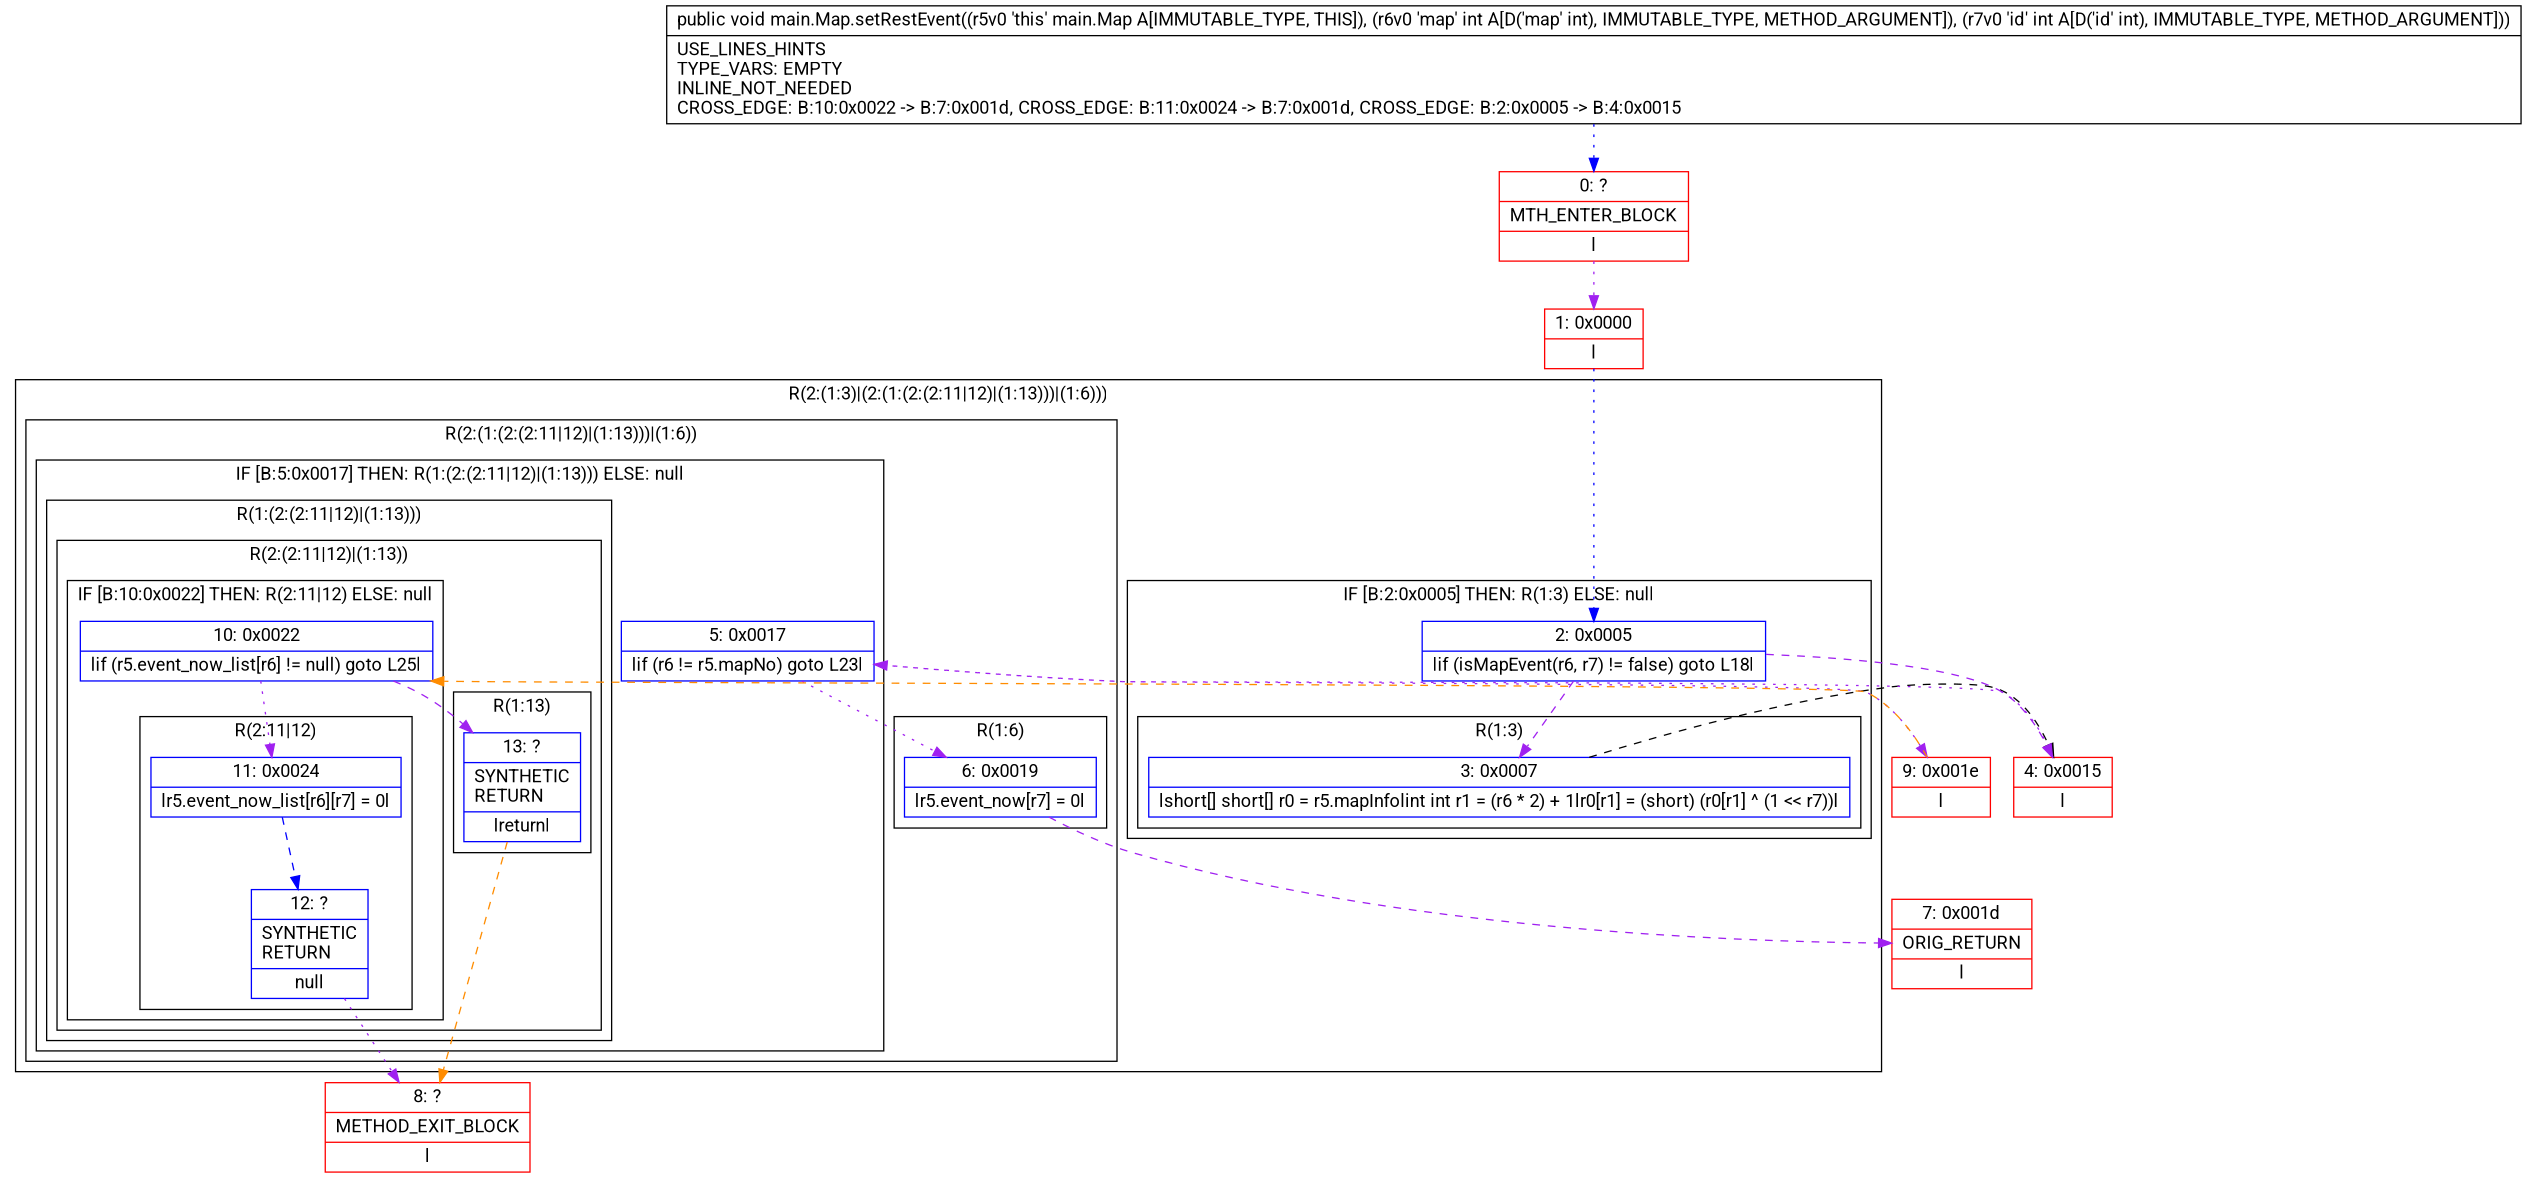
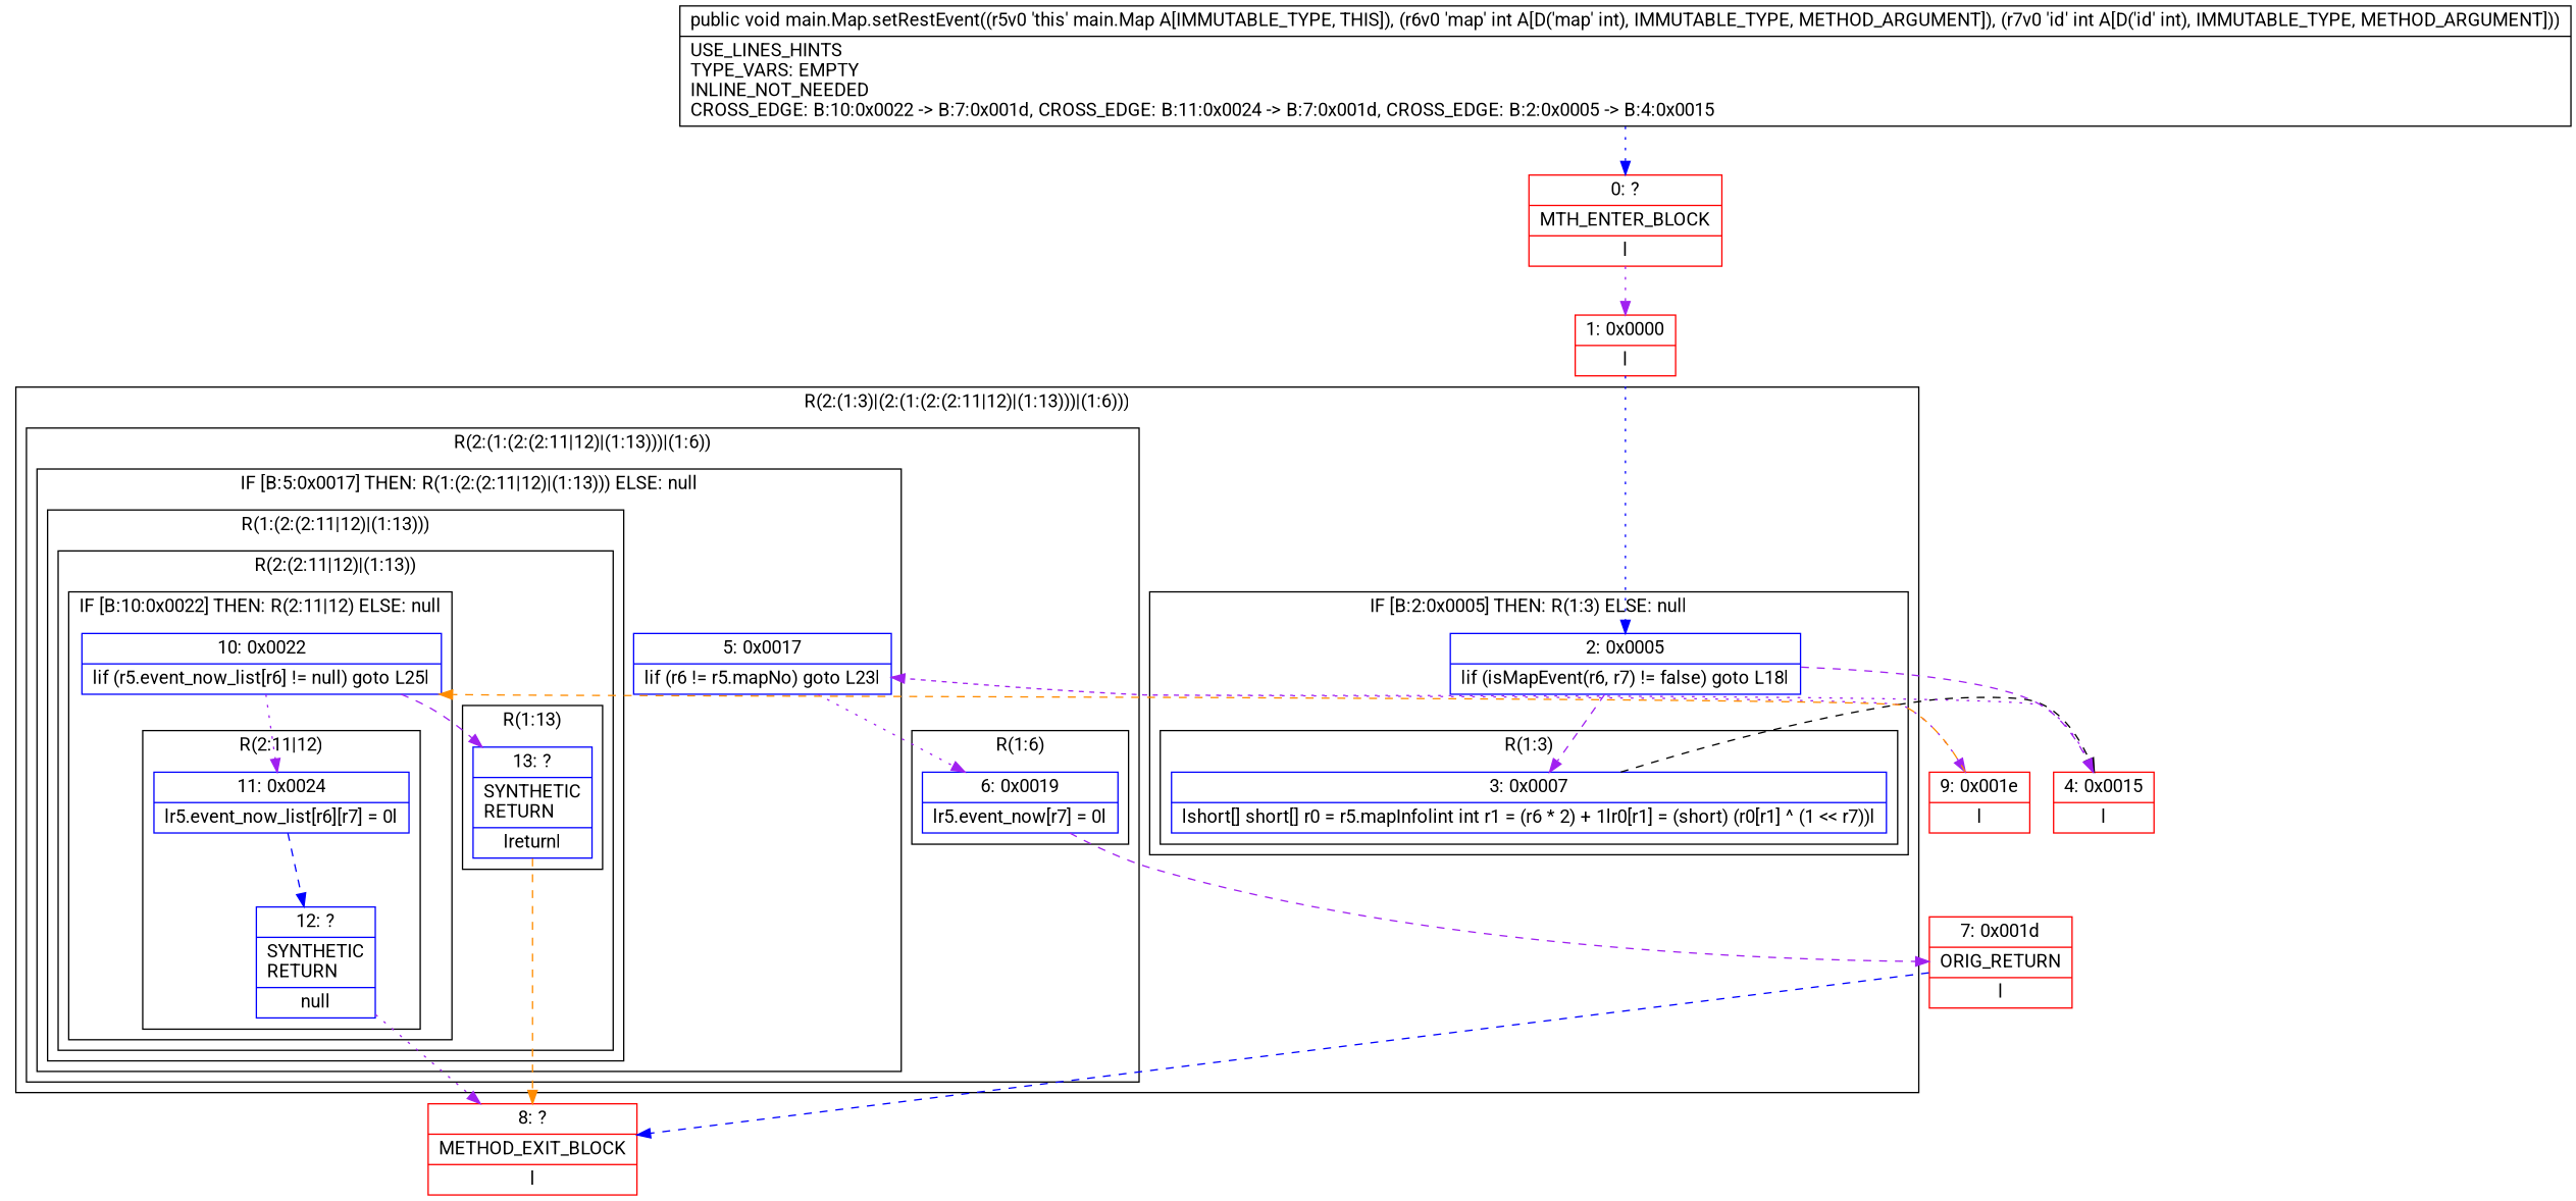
  digraph {
    fontname=Roboto
    node [color=blue fontname=Roboto shape=record]
    edge [color=purple fontname=Roboto style=dashed]
    n1 [label="{3\:\ 0x0007|lshort[] short[] r0 = r5.mapInfolint int r1 = (r6 * 2) + 1lr0[r1] = (short) (r0[r1] ^ (1 \<\< r7))l}"]
    n2 [label="{2\:\ 0x0005|lif (isMapEvent(r6, r7) != false) goto L18l}"]
    n3 [label="{11\:\ 0x0024|lr5.event_now_list[r6][r7] = 0l}"]
    n4 [label="{12\:\ ?|SYNTHETIC\lRETURN\l|null}"]
    n5 [label="{10\:\ 0x0022|lif (r5.event_now_list[r6] != null) goto L25l}"]
    n6 [label="{13\:\ ?|SYNTHETIC\lRETURN\l|lreturnl}"]
    n7 [label="{5\:\ 0x0017|lif (r6 != r5.mapNo) goto L23l}"]
    n8 [label="{6\:\ 0x0019|lr5.event_now[r7] = 0l}"]
    n9 [color=red label="{4\:\ 0x0015|l}"]
    n10 [color=red label="{8\:\ ?|METHOD_EXIT_BLOCK\l|l}"]
    n11 [color=red label="{9\:\ 0x001e|l}"]
    n12 [color=red label="{7\:\ 0x001d|ORIG_RETURN\l|l}"]
    n13 [color=red label="{0\:\ ?|MTH_ENTER_BLOCK\l|l}"]
    n14 [color=red label="{1\:\ 0x0000|l}"]
    n15 [label="{public void main.Map.setRestEvent((r5v0 'this' main.Map A[IMMUTABLE_TYPE, THIS]), (r6v0 'map' int A[D('map' int), IMMUTABLE_TYPE, METHOD_ARGUMENT]), (r7v0 'id' int A[D('id' int), IMMUTABLE_TYPE, METHOD_ARGUMENT]))  | USE_LINES_HINTS\lTYPE_VARS: EMPTY\lINLINE_NOT_NEEDED\lCROSS_EDGE: B:10:0x0022 \-\> B:7:0x001d, CROSS_EDGE: B:11:0x0024 \-\> B:7:0x001d, CROSS_EDGE: B:2:0x0005 \-\> B:4:0x0015\l}" color=""]
    subgraph cluster_1 {
      label="R(2:(1:3)|(2:(1:(2:(2:11|12)|(1:13)))|(1:6)))"
      subgraph cluster_2 {
        label="IF [B:2:0x0005] THEN: R(1:3) ELSE: null"
        n2
        subgraph cluster_3 {
          label="R(1:3)"
          n1
        }
      }
      subgraph cluster_4 {
        label="R(2:(1:(2:(2:11|12)|(1:13)))|(1:6))"
        subgraph cluster_5 {
          label="IF [B:5:0x0017] THEN: R(1:(2:(2:11|12)|(1:13))) ELSE: null"
          n7
          subgraph cluster_6 {
            label="R(1:(2:(2:11|12)|(1:13)))"
            subgraph cluster_7 {
              label="R(2:(2:11|12)|(1:13))"
              subgraph cluster_8 {
                label="IF [B:10:0x0022] THEN: R(2:11|12) ELSE: null"
                n5
                subgraph cluster_9 {
                  label="R(2:11|12)"
                  n3
                  n4
                }
              }
              subgraph cluster_10 {
                label="R(1:13)"
                n6
              }
            }
          }
        }
        subgraph cluster_11 {
          label="R(1:6)"
          n8
        }
      }
    }
    n1 -> n9 [color=black]
    n2 -> n1
    n2 -> n9
    n3 -> n4 [color=blue]
    n4 -> n10 [style=dotted]
    n5 -> n3 [style=dotted]
    n5 -> n6
    n6 -> n10 [color=darkorange]
    n7 -> n8 [style=dotted]
    n7 -> n11 [style=dotted]
    n8 -> n12
    n9 -> n7 [style=dotted]
    n11 -> n5 [color=darkorange]
+   n12 -> n10 [color=blue]
    n13 -> n14 [style=dotted]
    n14 -> n2 [color=blue style=dotted]
    n15 -> n13 [color=blue style=dotted]
  }
